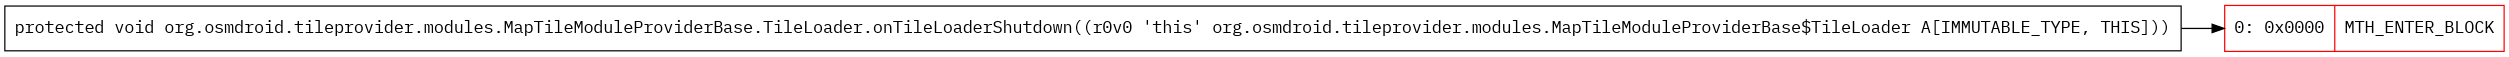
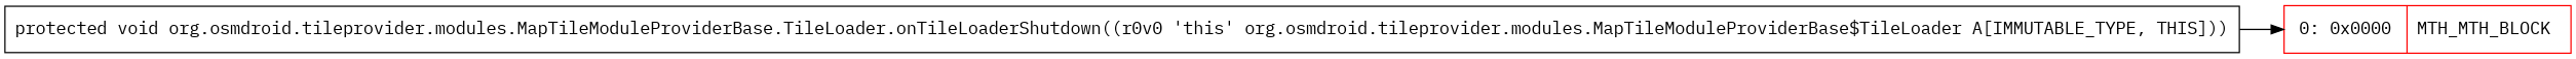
  digraph {
    rankdir=LR
    fontname="IBM Plex Mono"
    node [shape=record fontname="IBM Plex Mono"]
-   n1 [color=red label="{0\:\ 0x0000|MTH_ENTER_BLOCK\l}"]
+   n1 [color=red label="{0\:\ 0x0000|MTH_MTH_BLOCK\l}"]
    n2 [label="{protected void org.osmdroid.tileprovider.modules.MapTileModuleProviderBase.TileLoader.onTileLoaderShutdown((r0v0 'this' org.osmdroid.tileprovider.modules.MapTileModuleProviderBase$TileLoader A[IMMUTABLE_TYPE, THIS])) }"]
    subgraph cluster_1 {
      label="R(0)"
    }
    n2 -> n1 [fontname="IBM Plex Mono"]
  }
